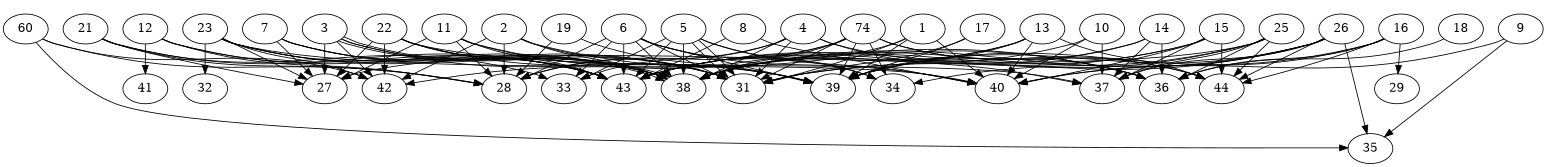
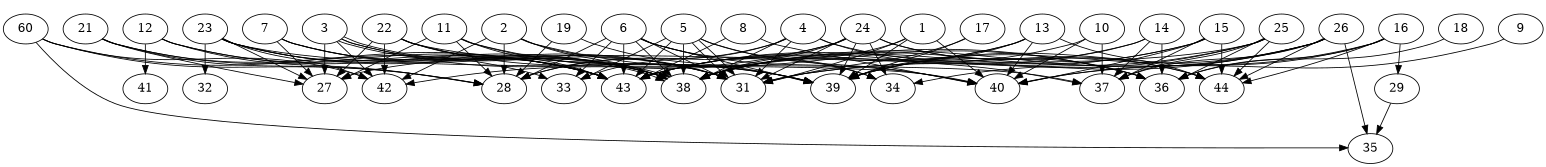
  digraph {
    node [alpha=0.09]
    1 [alpha=0.16 expect_size=9828978178465665646592]
    31 [expect_size=174736460259898208]
    38 [alpha=0.05 expect_size=14740436871419042]
    39 [alpha=0.11 expect_size=167761026669978560]
    40 [alpha=0.14 expect_size=53897728479308272]
    2 [expect_size=5595085552613100355584]
    28 [alpha=0.04 expect_size=852475291805828480]
    36 [alpha=0.07 expect_size=7548701046937144]
    42 [alpha=0.04 expect_size=1028119301547511168]
    3 [alpha=0.08 expect_size=6239244638330197901312]
    27 [alpha=0.12 expect_size=13810475023510986]
    4 [alpha=0.13 expect_size=17160615244289428]
    33 [alpha=0.19 expect_size=1052199528590891904]
    37 [alpha=0.19 expect_size=19129452308299064]
    44 [alpha=0.16 expect_size=4616633012708976640]
    5 [alpha=0.08 expect_size=18588437441319570243584]
    34 [alpha=0.03 expect_size=112349031984662560]
    43 [alpha=0.05 expect_size=310987542256861315072]
    6 [alpha=0.17 expect_size=1361521664804190208]
    7 [alpha=0.14 expect_size=38736236278307120]
    8 [alpha=0.15 expect_size=189338628362841600]
    9 [alpha=0.14 expect_size=133088342647903808]
    35 [alpha=0.04 expect_size=8966949471612296192]
    10 [alpha=0.03 expect_size=3612911840866449408]
    11 [alpha=0.06 expect_size=3537271962480671]
    12 [alpha=0.19 expect_size=16233468437478944800768]
    41 [alpha=0.05 expect_size=416496787963042496]
    13 [alpha=0.00 expect_size=6766607705634007678976]
    14 [alpha=0.13 expect_size=7375193688289622]
    15 [alpha=0.13 expect_size=6208719474194412208128]
    16 [alpha=0.08 expect_size=1387752448978937970688]
    29 [expect_size=1224579966009252352]
    17 [alpha=0.06 expect_size=11569533776441244647424]
    18 [alpha=0.15 expect_size=60277198163257408]
    19 [alpha=0.16 expect_size=11107858175822133248]
    n36 [alpha=0.01 expect_size=414731530377577216 label=60]
    21 [alpha=0.00 expect_size=9749757599628132352000]
    22 [alpha=0.17 expect_size=533977024329433481216]
    23 [alpha=0.20 expect_size=6825713121555945472]
    32 [alpha=0.10 expect_size=6519336507352809472000]
-   24 [expect_size=114735529417546432 label=74]
+   24 [expect_size=114735529417546432]
    25 [alpha=0.11 expect_size=5464963222596885504]
    26 [alpha=0.12 expect_size=8258425019575566336000]
    1 -> 31
    1 -> 38
    1 -> 39
    1 -> 40
    2 -> 31
    2 -> 38
    2 -> 28
    2 -> 36
    2 -> 42
    3 -> 31
    3 -> 38
    3 -> 38
    3 -> 39
    3 -> 42
    3 -> 27
    4 -> 31
    4 -> 38
    4 -> 28
    4 -> 33
    4 -> 37
    4 -> 44
    5 -> 31
    5 -> 31
    5 -> 38
    5 -> 40
    5 -> 33
    5 -> 34
    5 -> 43
    6 -> 31
    6 -> 38
    6 -> 39
    6 -> 40
    6 -> 28
    6 -> 33
    6 -> 34
    6 -> 43
    7 -> 31
    7 -> 38
    7 -> 27
    7 -> 43
    8 -> 40
    8 -> 43
    9 -> 40
-   9 -> 35
+   29 -> 35
    10 -> 40
    10 -> 37
    10 -> 43
    11 -> 39
    11 -> 28
    11 -> 36
    11 -> 27
    11 -> 43
    12 -> 38
    12 -> 28
    12 -> 43
    12 -> 41
    13 -> 38
    13 -> 39
    13 -> 40
    13 -> 44
    13 -> 43
    14 -> 39
    14 -> 36
    14 -> 37
    14 -> 43
    15 -> 38
    15 -> 40
    15 -> 37
    15 -> 44
    15 -> 43
    16 -> 39
    16 -> 40
    16 -> 36
    16 -> 44
    16 -> 29
    17 -> 31
    17 -> 39
    18 -> 36
    19 -> 39
    19 -> 28
    n36 -> 28
    n36 -> 42
+   n36 -> 43
    n36 -> 35
    21 -> 28
    21 -> 27
    21 -> 33
    21 -> 43
    22 -> 38
    22 -> 39
    22 -> 42
    22 -> 27
    22 -> 37
    22 -> 43
    23 -> 31
    23 -> 38
    23 -> 40
    23 -> 42
    23 -> 27
    23 -> 43
    23 -> 32
    24 -> 31
    24 -> 38
    24 -> 39
    24 -> 28
    24 -> 36
    24 -> 42
    24 -> 44
    24 -> 34
    25 -> 31
    25 -> 38
    25 -> 36
    25 -> 27
    25 -> 37
    25 -> 44
    26 -> 31
    26 -> 38
    26 -> 39
    26 -> 37
    26 -> 44
    26 -> 34
    26 -> 35
  }
